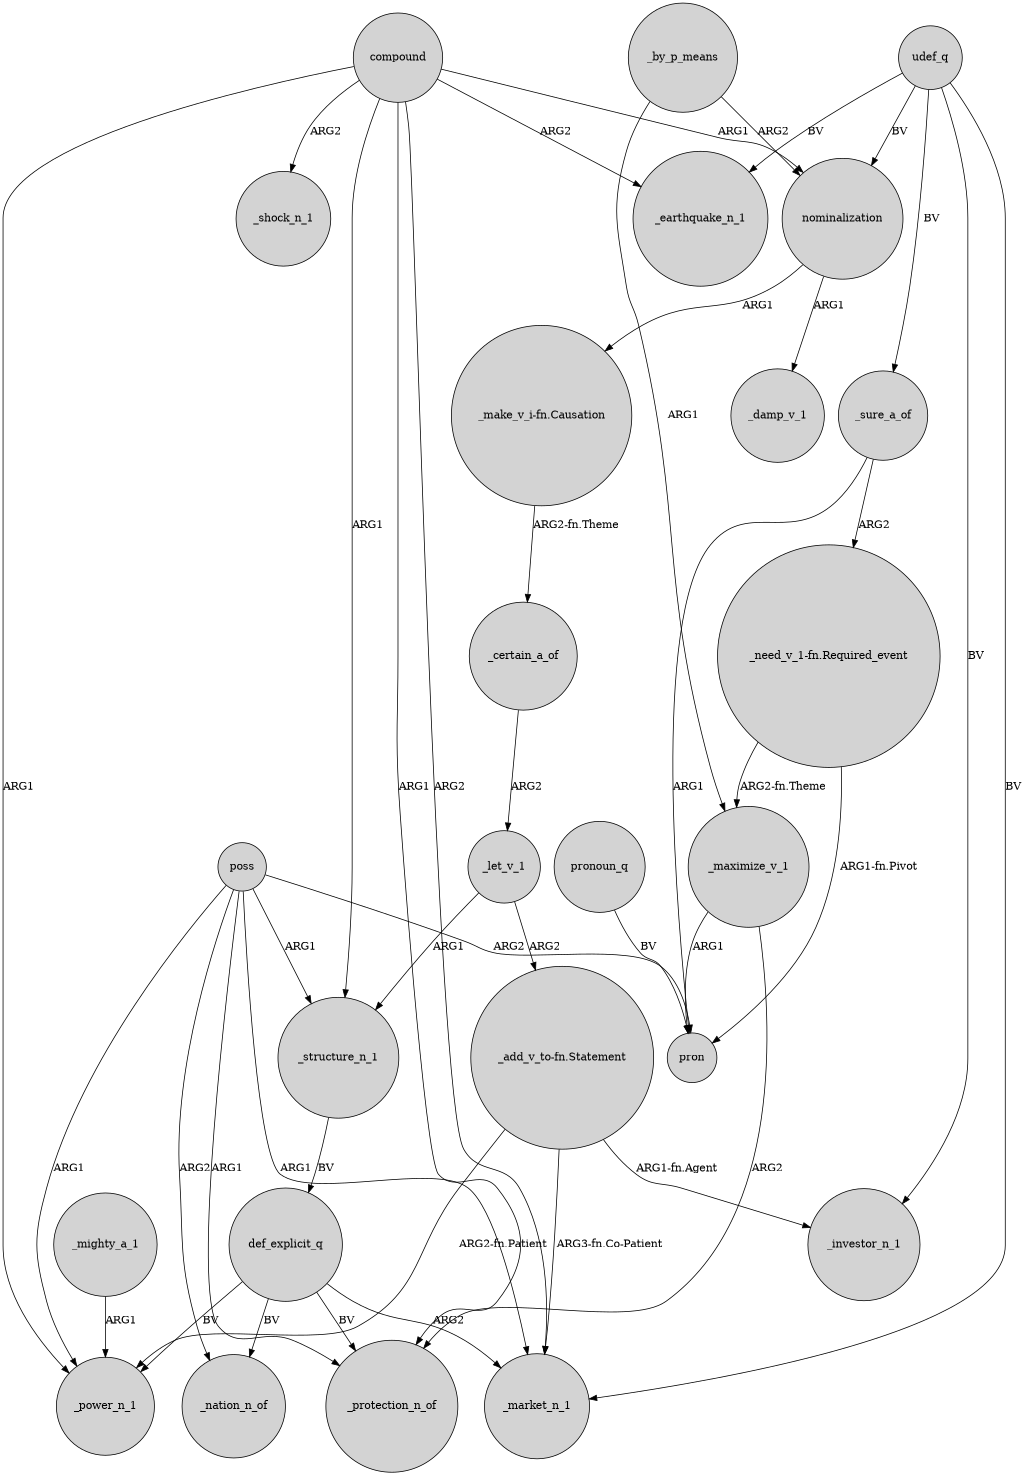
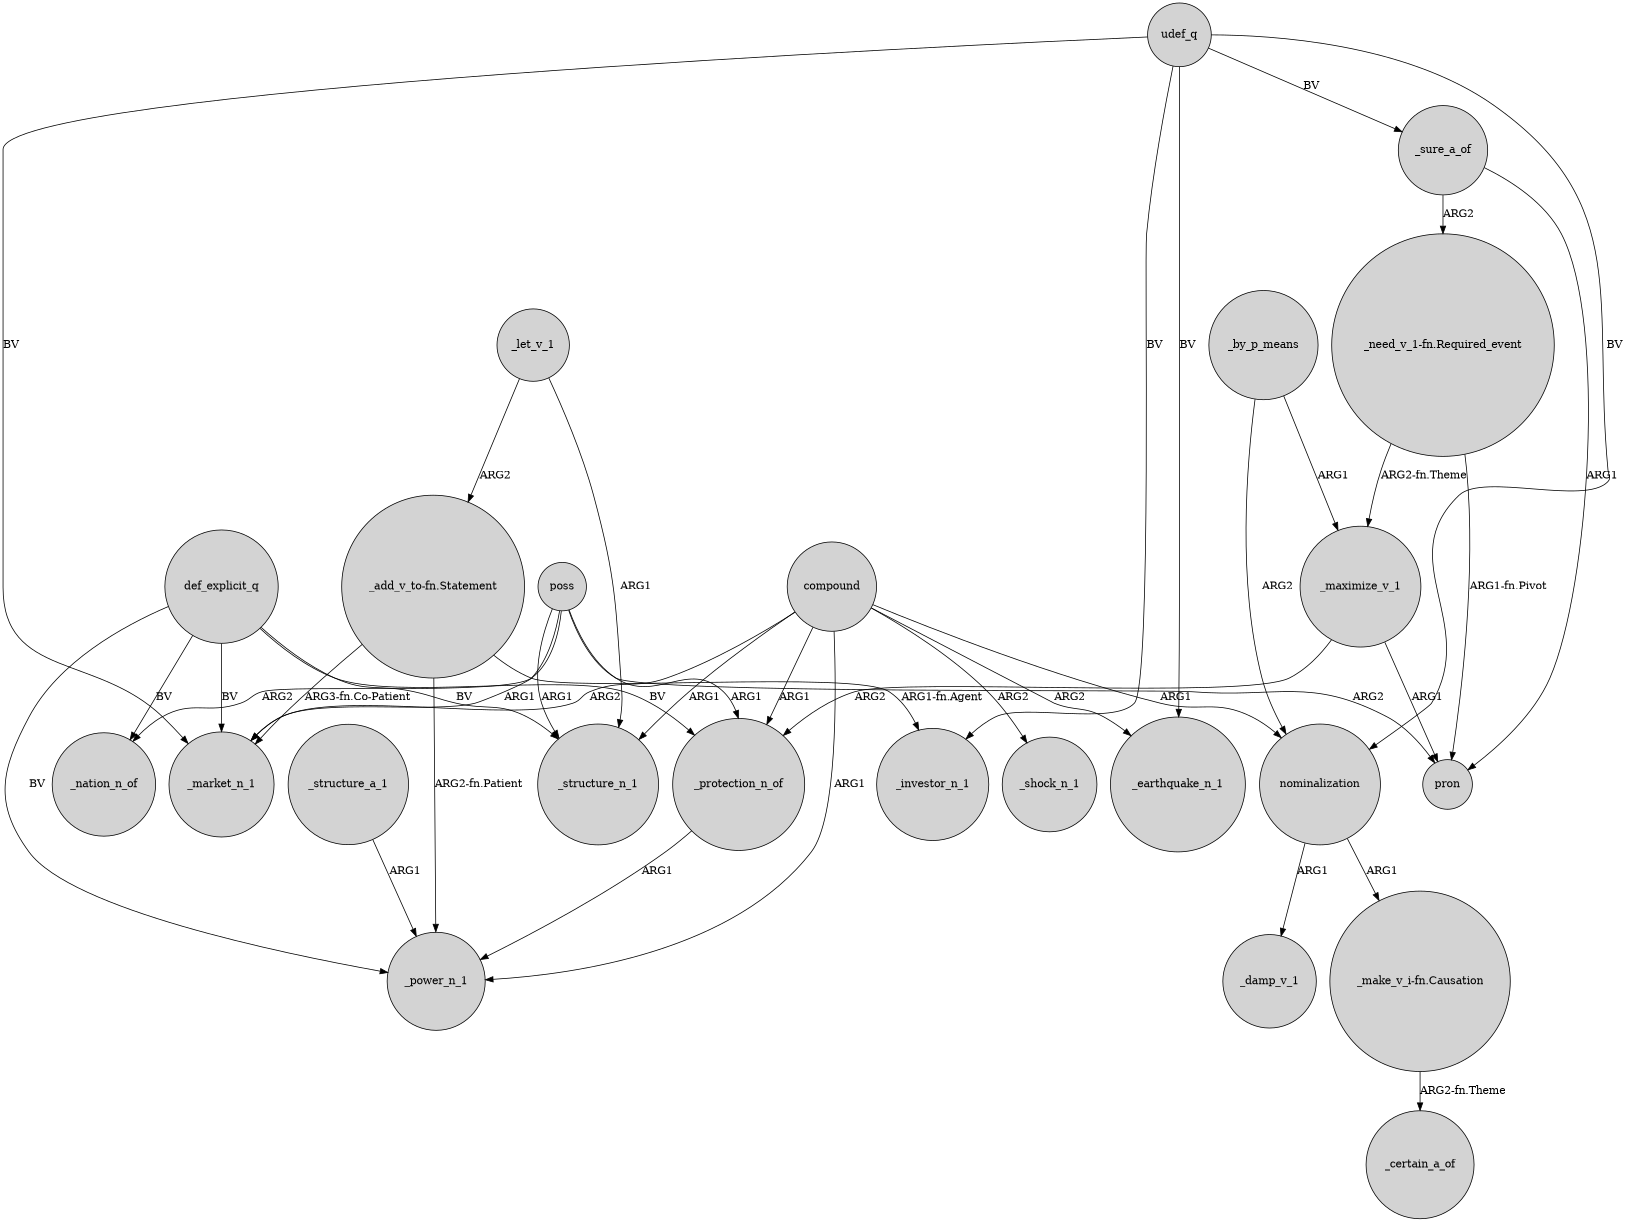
  digraph {
    node [shape=circle style=filled]
    compound
    _market_n_1
    _structure_n_1
    _earthquake_n_1
    nominalization
    _power_n_1
    _shock_n_1
    _protection_n_of
    "_make_v_i-fn.Causation"
    _damp_v_1
    poss
    pron
    _nation_n_of
    _by_p_means
    _maximize_v_1
    _certain_a_of
    udef_q
    _investor_n_1
    _sure_a_of
    "_need_v_1-fn.Required_event"
-   _mighty_a_1
+   _mighty_a_1 [label=_structure_a_1]
    _let_v_1
    "_add_v_to-fn.Statement"
    def_explicit_q
-   pronoun_q
    compound -> _market_n_1 [label=ARG2]
    compound -> _structure_n_1 [label=ARG1]
    compound -> _earthquake_n_1 [label=ARG2]
    compound -> nominalization [label=ARG1]
    compound -> _power_n_1 [label=ARG1]
    compound -> _shock_n_1 [label=ARG2]
    compound -> _protection_n_of [label=ARG1]
    nominalization -> "_make_v_i-fn.Causation" [label=ARG1]
    nominalization -> _damp_v_1 [label=ARG1]
    "_make_v_i-fn.Causation" -> _certain_a_of [label="ARG2-fn.Theme"]
    poss -> _market_n_1 [label=ARG1]
    poss -> _structure_n_1 [label=ARG1]
-   poss -> _power_n_1 [label=ARG1]
+   _protection_n_of -> _power_n_1 [label=ARG1]
    poss -> _protection_n_of [label=ARG1]
    poss -> pron [label=ARG2]
    poss -> _nation_n_of [label=ARG2]
    _by_p_means -> nominalization [label=ARG2]
    _by_p_means -> _maximize_v_1 [label=ARG1]
    _maximize_v_1 -> _protection_n_of [label=ARG2]
    _maximize_v_1 -> pron [label=ARG1]
-   _certain_a_of -> _let_v_1 [label=ARG2]
    udef_q -> _market_n_1 [label=BV]
    udef_q -> _earthquake_n_1 [label=BV]
    udef_q -> nominalization [label=BV]
    udef_q -> _investor_n_1 [label=BV]
    udef_q -> _sure_a_of [label=BV]
    _sure_a_of -> pron [label=ARG1]
    _sure_a_of -> "_need_v_1-fn.Required_event" [label=ARG2]
    "_need_v_1-fn.Required_event" -> pron [label="ARG1-fn.Pivot"]
    "_need_v_1-fn.Required_event" -> _maximize_v_1 [label="ARG2-fn.Theme"]
    _mighty_a_1 -> _power_n_1 [label=ARG1]
    _let_v_1 -> _structure_n_1 [label=ARG1]
    _let_v_1 -> "_add_v_to-fn.Statement" [label=ARG2]
    "_add_v_to-fn.Statement" -> _market_n_1 [label="ARG3-fn.Co-Patient"]
    "_add_v_to-fn.Statement" -> _power_n_1 [label="ARG2-fn.Patient"]
    "_add_v_to-fn.Statement" -> _investor_n_1 [label="ARG1-fn.Agent"]
-   def_explicit_q -> _market_n_1 [label=ARG2]
-   _structure_n_1 -> def_explicit_q [label=BV]
+   def_explicit_q -> _market_n_1 [label=BV]
+   def_explicit_q -> _structure_n_1 [label=BV]
    def_explicit_q -> _power_n_1 [label=BV]
    def_explicit_q -> _protection_n_of [label=BV]
    def_explicit_q -> _nation_n_of [label=BV]
-   pronoun_q -> pron [label=BV]
  }
